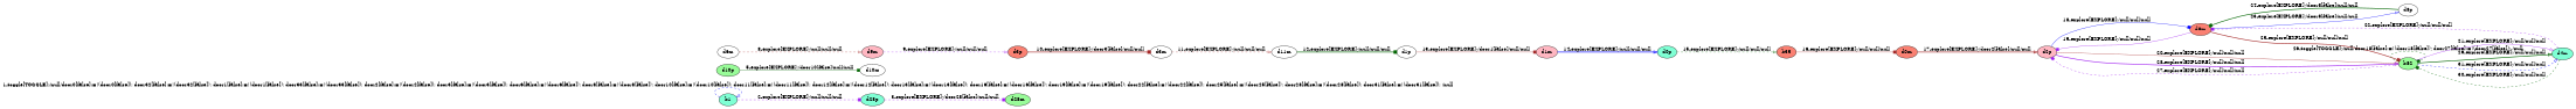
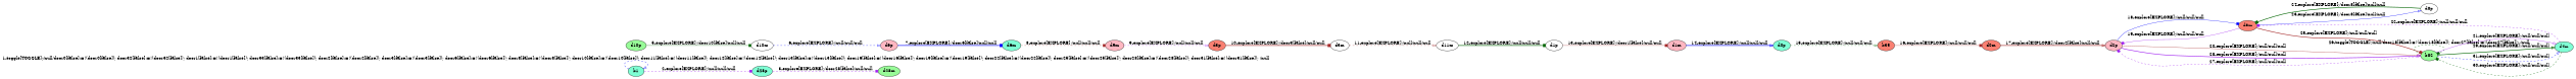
  digraph {
    rankdir=LR
    node [fillcolor=white style=filled]
    edge [arrowhead=box color=purple style=dashed]
    b1 [fillcolor=aquamarine]
    d28p [fillcolor=aquamarine]
    d28m [fillcolor=palegreen]
    d10p [fillcolor=palegreen]
    d10m
-   d6m
+   d6p [fillcolor=lightpink]
+   d6m [fillcolor=aquamarine]
    d9m [fillcolor=lightpink]
    d3p [fillcolor=salmon]
    d3m
    d11m
    d1p
    d1m [fillcolor=lightpink]
    d0p [fillcolor=aquamarine]
    b35 [fillcolor=salmon]
    n16 [fillcolor=salmon label=d0m]
    d2p [fillcolor=lightpink]
    d8m [fillcolor=salmon]
    b82 [fillcolor=palegreen]
    d8p
    d4m [fillcolor=aquamarine]
    b1 -> b1 [arrowhead=onormal color=blue label="1-toggle[TOGGLE];/null/door0[false]:=!(door0[false]); door32[false]:=!(door32[false]); door1[false]:=!(door1[false]); door33[false]:=!(door33[false]); door2[false]:=!(door2[false]); door3[false]:=!(door3[false]); door6[false]:=!(door6[false]); door8[false]:=!(door8[false]); door10[false]:=!(door10[false]); door11[false]:=!(door11[false]); door12[false]:=!(door12[false]); door13[false]:=!(door13[false]); door16[false]:=!(door16[false]); door19[false]:=!(door19[false]); door22[false]:=!(door22[false]); door25[false]:=!(door25[false]); door28[false]:=!(door28[false]); door31[false]:=!(door31[false]); /null"]
    b1 -> d28p [label="2-explore[EXPLORE];/null/null/null"]
    d28p -> d28m [label="3-explore[EXPLORE];/door28[false]/null/null"]
    d10p -> d10m [color=darkgreen label="5-explore[EXPLORE];/door10[false]/null/null" style=solid]
-   d6m -> d9m [arrowhead=onormal color=brown label="8-explore[EXPLORE];/null/null/null"]
+   d10m -> d6p [arrowhead=onormal color=blue label="6-explore[EXPLORE];/null/null/null"]
+   d6p -> d6m [color=blue label="7-explore[EXPLORE];/door6[false]/null/null" style=bold]
+   d6m -> d9m [color=brown label="8-explore[EXPLORE];/null/null/null"]
    d9m -> d3p [arrowhead=onormal label="9-explore[EXPLORE];/null/null/null"]
    d3p -> d3m [color=brown label="10-explore[EXPLORE];/door3[false]/null/null" style=bold]
    d3m -> d11m [arrowhead=onormal color=brown label="11-explore[EXPLORE];/null/null/null"]
    d11m -> d1p [color=darkgreen label="12-explore[EXPLORE];/null/null/null" style=bold]
    d1p -> d1m [color=brown label="13-explore[EXPLORE];/door1[false]/null/null" style=solid]
    d1m -> d0p [arrowhead=onormal color=blue label="14-explore[EXPLORE];/null/null/null" style=bold]
    d0p -> b35 [arrowhead=onormal color=darkgreen label="15-explore[EXPLORE];/null/null/null"]
    b35 -> n16 [color=brown label="16-explore[EXPLORE];/null/null/null" style=solid]
    n16 -> d2p [arrowhead=onormal color=brown label="17-explore[EXPLORE];/door2[false]/null/null" style=bold]
    d2p -> d8m [color=blue label="18-explore[EXPLORE];/null/null/null" style=solid]
    d2p -> b82 [arrowhead=onormal color=brown label="20-explore[EXPLORE];/null/null/null" style=solid]
    d2p -> b82 [arrowhead=onormal label="28-explore[EXPLORE];/null/null/null" style=bold]
    d8m -> d2p [label="19-explore[EXPLORE];/null/null/null" style=solid]
    d8m -> b82 [color=brown label="25-explore[EXPLORE];/null/null/null" style=bold]
    d8m -> d8p [arrowhead=onormal color=blue label="23-explore[EXPLORE];/door8[false]/null/null" style=solid]
    b82 -> d2p [label="27-explore[EXPLORE];/null/null/null"]
    b82 -> b82 [color=darkgreen label="26-toggle[TOGGLE];/null/door18[false]:=!(door18[false]); door27[false]:=!(door27[false]); /null"]
    b82 -> d4m [arrowhead=onormal label="21-explore[EXPLORE];/null/null/null" style=solid]
    b82 -> d4m [arrowhead=onormal color=darkgreen label="29-explore[EXPLORE];/null/null/null" style=bold]
    b82 -> d4m [arrowhead=onormal color=blue label="31-explore[EXPLORE];/null/null/null"]
    d8p -> d8m [color=darkgreen label="24-explore[EXPLORE];/door8[false]/null/null" style=bold]
    d4m -> d8m [label="22-explore[EXPLORE];/null/null/null"]
    d4m -> b82 [color=darkgreen label="30-explore[EXPLORE];/null/null/null"]
  }
